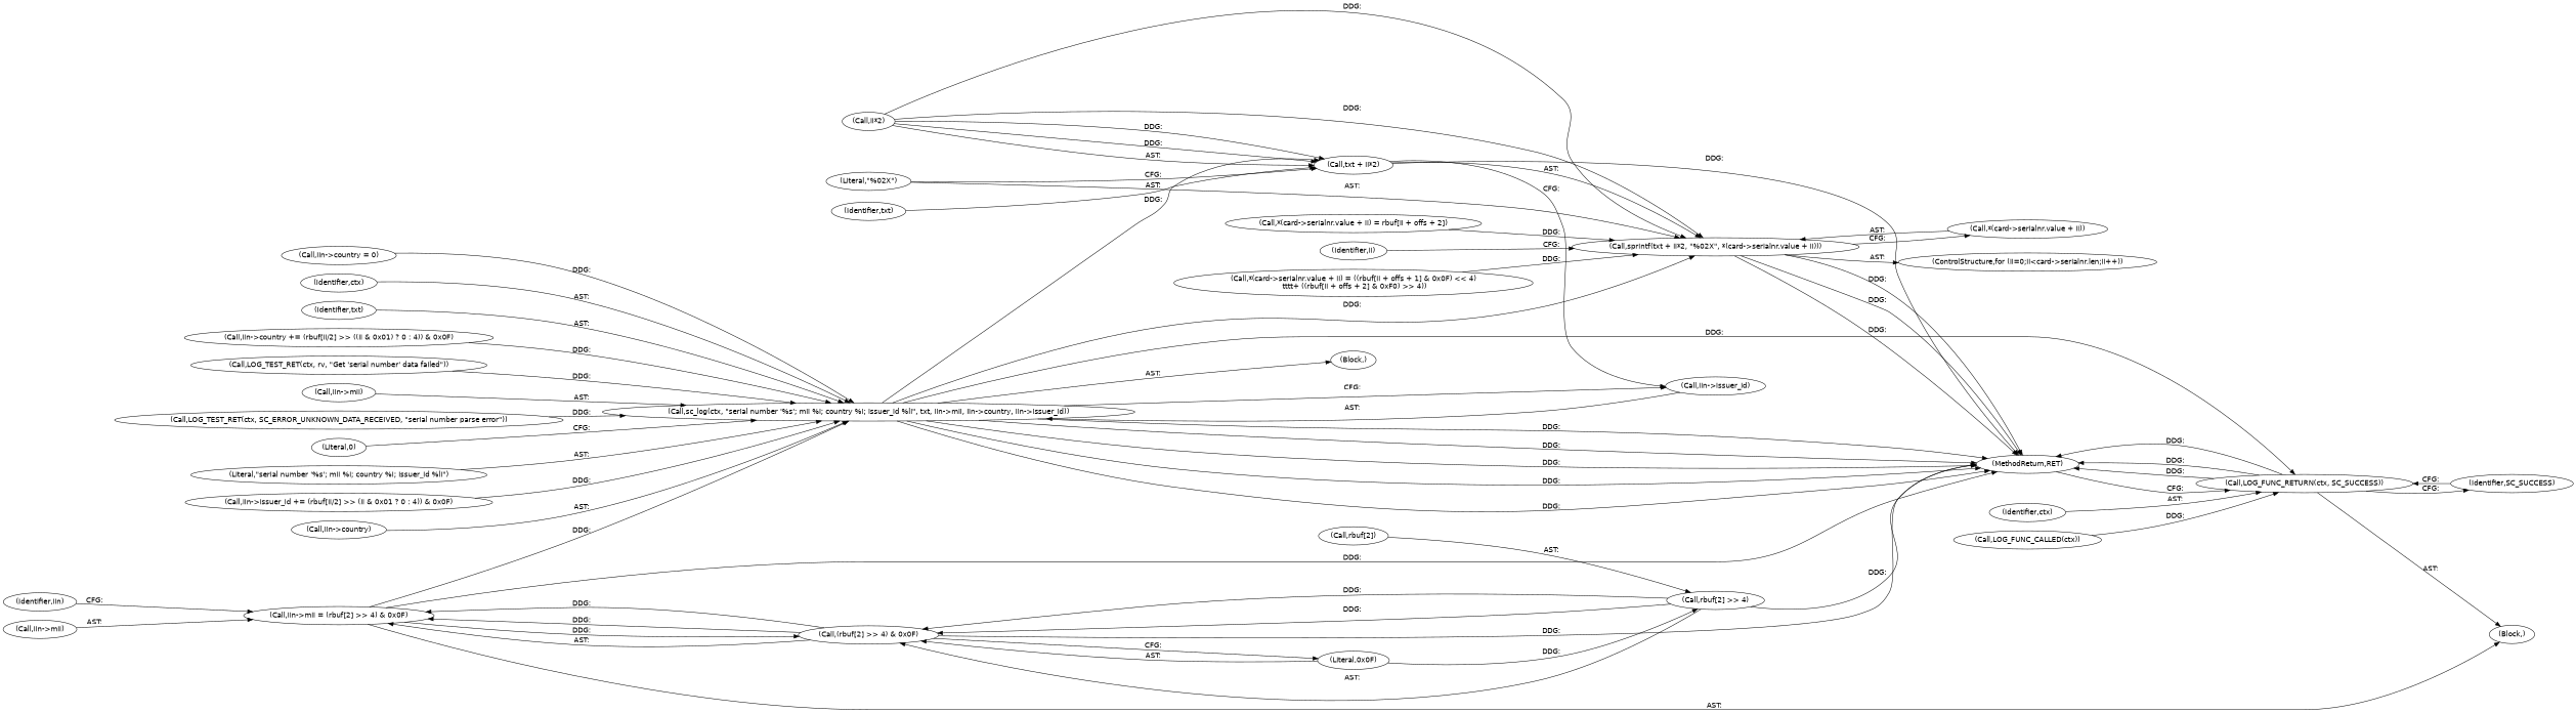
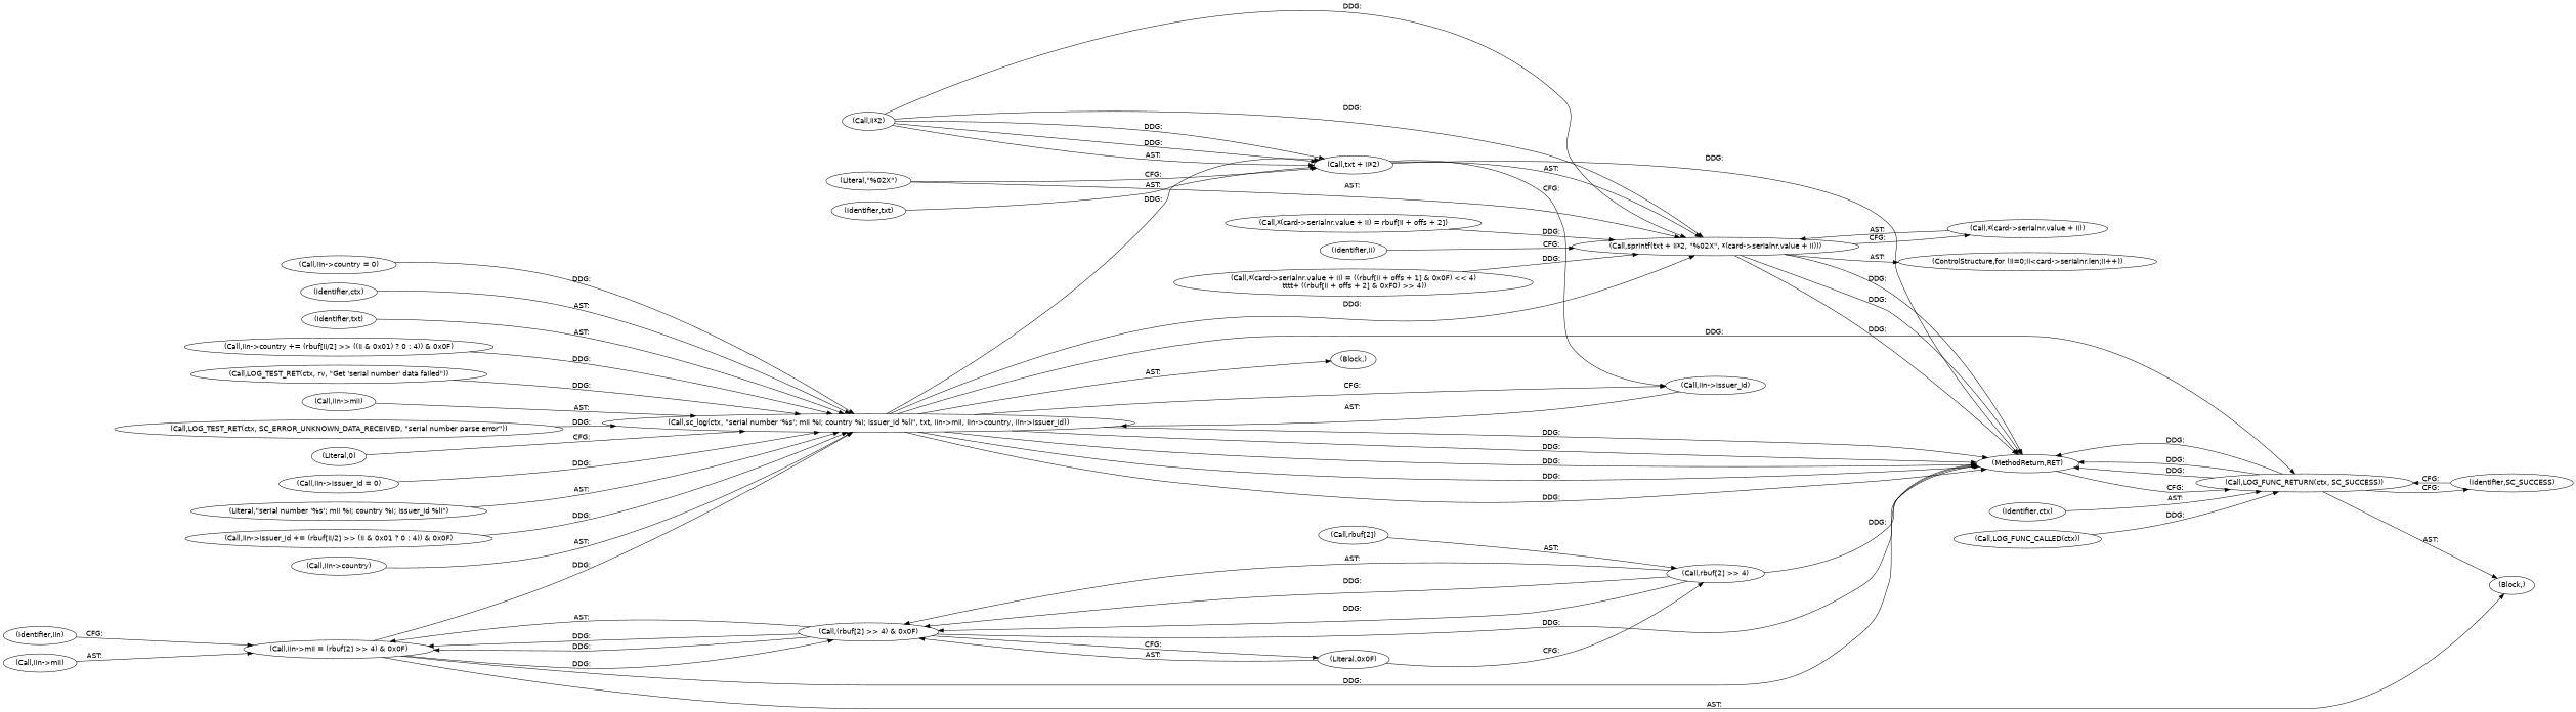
  digraph {
    fontname="DejaVu Sans"
    rankdir=LR
    node [fontname="DejaVu Sans"]
    edge [fontname="DejaVu Sans"]
    n1 [label="(Call,iin->mii = (rbuf[2] >> 4) & 0x0F)"]
    n2 [label="(Call,(rbuf[2] >> 4) & 0x0F)"]
    n3 [label="(Call,sc_log(ctx, \"serial number '%s'; mii %i; country %i; issuer_id %li\", txt, iin->mii, iin->country, iin->issuer_id))"]
    n4 [label="(MethodReturn,RET)"]
    n5 [label="(Block,)"]
    n6 [label="(Literal,0x0F)"]
    n7 [label="(Call,sprintf(txt + ii*2, \"%02X\", *(card->serialnr.value + ii)))"]
    n8 [label="(Call,txt + ii*2)"]
    n9 [label="(Call,LOG_FUNC_RETURN(ctx, SC_SUCCESS))"]
    n10 [label="(Block,)"]
    n11 [label="(Call,iin->issuer_id)"]
    n12 [label="(Call,rbuf[2] >> 4)"]
    n13 [label="(ControlStructure,for (ii=0;ii<card->serialnr.len;ii++))"]
    n14 [label="(Call,*(card->serialnr.value + ii))"]
    n15 [label="(Identifier,SC_SUCCESS)"]
    n16 [label="(Call,ii*2)"]
    n17 [label="(Call,iin->country = 0)"]
    n18 [label="(Identifier,ctx)"]
    n19 [label="(Identifier,ctx)"]
    n20 [label="(Call,*(card->serialnr.value + ii) = rbuf[ii + offs + 2])"]
    n21 [label="(Identifier,txt)"]
    n22 [label="(Call,iin->country += (rbuf[ii/2] >> ((ii & 0x01) ? 0 : 4)) & 0x0F)"]
    n23 [label="(Identifier,iin)"]
    n24 [label="(Literal,\"%02X\")"]
    n25 [label="(Identifier,ii)"]
    n26 [label="(Call,LOG_FUNC_CALLED(ctx))"]
    n27 [label="(Identifier,txt)"]
    n28 [label="(Call,LOG_TEST_RET(ctx, rv, \"Get 'serial number' data failed\"))"]
    n29 [label="(Call,iin->mii)"]
    n30 [label="(Call,LOG_TEST_RET(ctx, SC_ERROR_UNKNOWN_DATA_RECEIVED, \"serial number parse error\"))"]
    n31 [label="(Literal,0)"]
+   n32 [label="(Call,iin->issuer_id = 0)"]
    n33 [label="(Call,rbuf[2])"]
    n34 [label="(Literal,\"serial number '%s'; mii %i; country %i; issuer_id %li\")"]
    n35 [label="(Call,iin->mii)"]
    n36 [label="(Call,*(card->serialnr.value + ii) = ((rbuf[ii + offs + 1] & 0x0F) << 4)\n \t\t\t\t+ ((rbuf[ii + offs + 2] & 0xF0) >> 4))"]
    n37 [label="(Call,iin->issuer_id += (rbuf[ii/2] >> (ii & 0x01 ? 0 : 4)) & 0x0F)"]
    n38 [label="(Call,iin->country)"]
    n1 -> n2 [label="DDG: "]
    n1 -> n3 [label="DDG: "]
    n1 -> n4 [label="DDG: "]
    n1 -> n5 [label="AST: "]
    n2 -> n1 [label="AST: "]
    n2 -> n1 [label="DDG: "]
    n2 -> n1 [label="DDG: "]
    n2 -> n4 [label="DDG: "]
    n2 -> n6 [label="CFG: "]
    n3 -> n4 [label="DDG: "]
    n3 -> n4 [label="DDG: "]
    n3 -> n4 [label="DDG: "]
    n3 -> n4 [label="DDG: "]
    n3 -> n4 [label="DDG: "]
    n3 -> n7 [label="DDG: "]
    n3 -> n8 [label="DDG: "]
    n3 -> n9 [label="DDG: "]
    n3 -> n10 [label="AST: "]
    n3 -> n11 [label="CFG: "]
    n4 -> n9 [label="CFG: "]
    n6 -> n2 [label="AST: "]
-   n6 -> n12 [label="DDG: "]
+   n6 -> n12 [label="CFG: "]
    n7 -> n4 [label="DDG: "]
    n7 -> n4 [label="DDG: "]
    n7 -> n4 [label="DDG: "]
    n7 -> n13 [label="AST: "]
    n7 -> n14 [label="CFG: "]
    n8 -> n4 [label="DDG: "]
    n8 -> n7 [label="AST: "]
    n8 -> n11 [label="CFG: "]
    n9 -> n4 [label="DDG: "]
    n9 -> n4 [label="DDG: "]
    n9 -> n4 [label="DDG: "]
    n9 -> n5 [label="AST: "]
    n9 -> n15 [label="CFG: "]
    n11 -> n3 [label="AST: "]
    n12 -> n2 [label="AST: "]
    n12 -> n2 [label="DDG: "]
    n12 -> n2 [label="DDG: "]
    n12 -> n4 [label="DDG: "]
    n14 -> n7 [label="AST: "]
    n15 -> n9 [label="CFG: "]
    n16 -> n7 [label="DDG: "]
    n16 -> n7 [label="DDG: "]
    n16 -> n8 [label="AST: "]
    n16 -> n8 [label="DDG: "]
    n16 -> n8 [label="DDG: "]
    n17 -> n3 [label="DDG: "]
    n18 -> n9 [label="AST: "]
    n19 -> n3 [label="AST: "]
    n20 -> n7 [label="DDG: "]
    n21 -> n3 [label="AST: "]
    n22 -> n3 [label="DDG: "]
    n23 -> n1 [label="CFG: "]
    n24 -> n7 [label="AST: "]
    n24 -> n8 [label="CFG: "]
    n25 -> n7 [label="CFG: "]
    n26 -> n9 [label="DDG: "]
    n27 -> n8 [label="AST: "]
    n28 -> n3 [label="DDG: "]
    n29 -> n3 [label="AST: "]
    n30 -> n3 [label="DDG: "]
    n31 -> n3 [label="CFG: "]
+   n32 -> n3 [label="DDG: "]
    n33 -> n12 [label="AST: "]
    n34 -> n3 [label="AST: "]
    n35 -> n1 [label="AST: "]
    n36 -> n7 [label="DDG: "]
    n37 -> n3 [label="DDG: "]
    n38 -> n3 [label="AST: "]
  }
